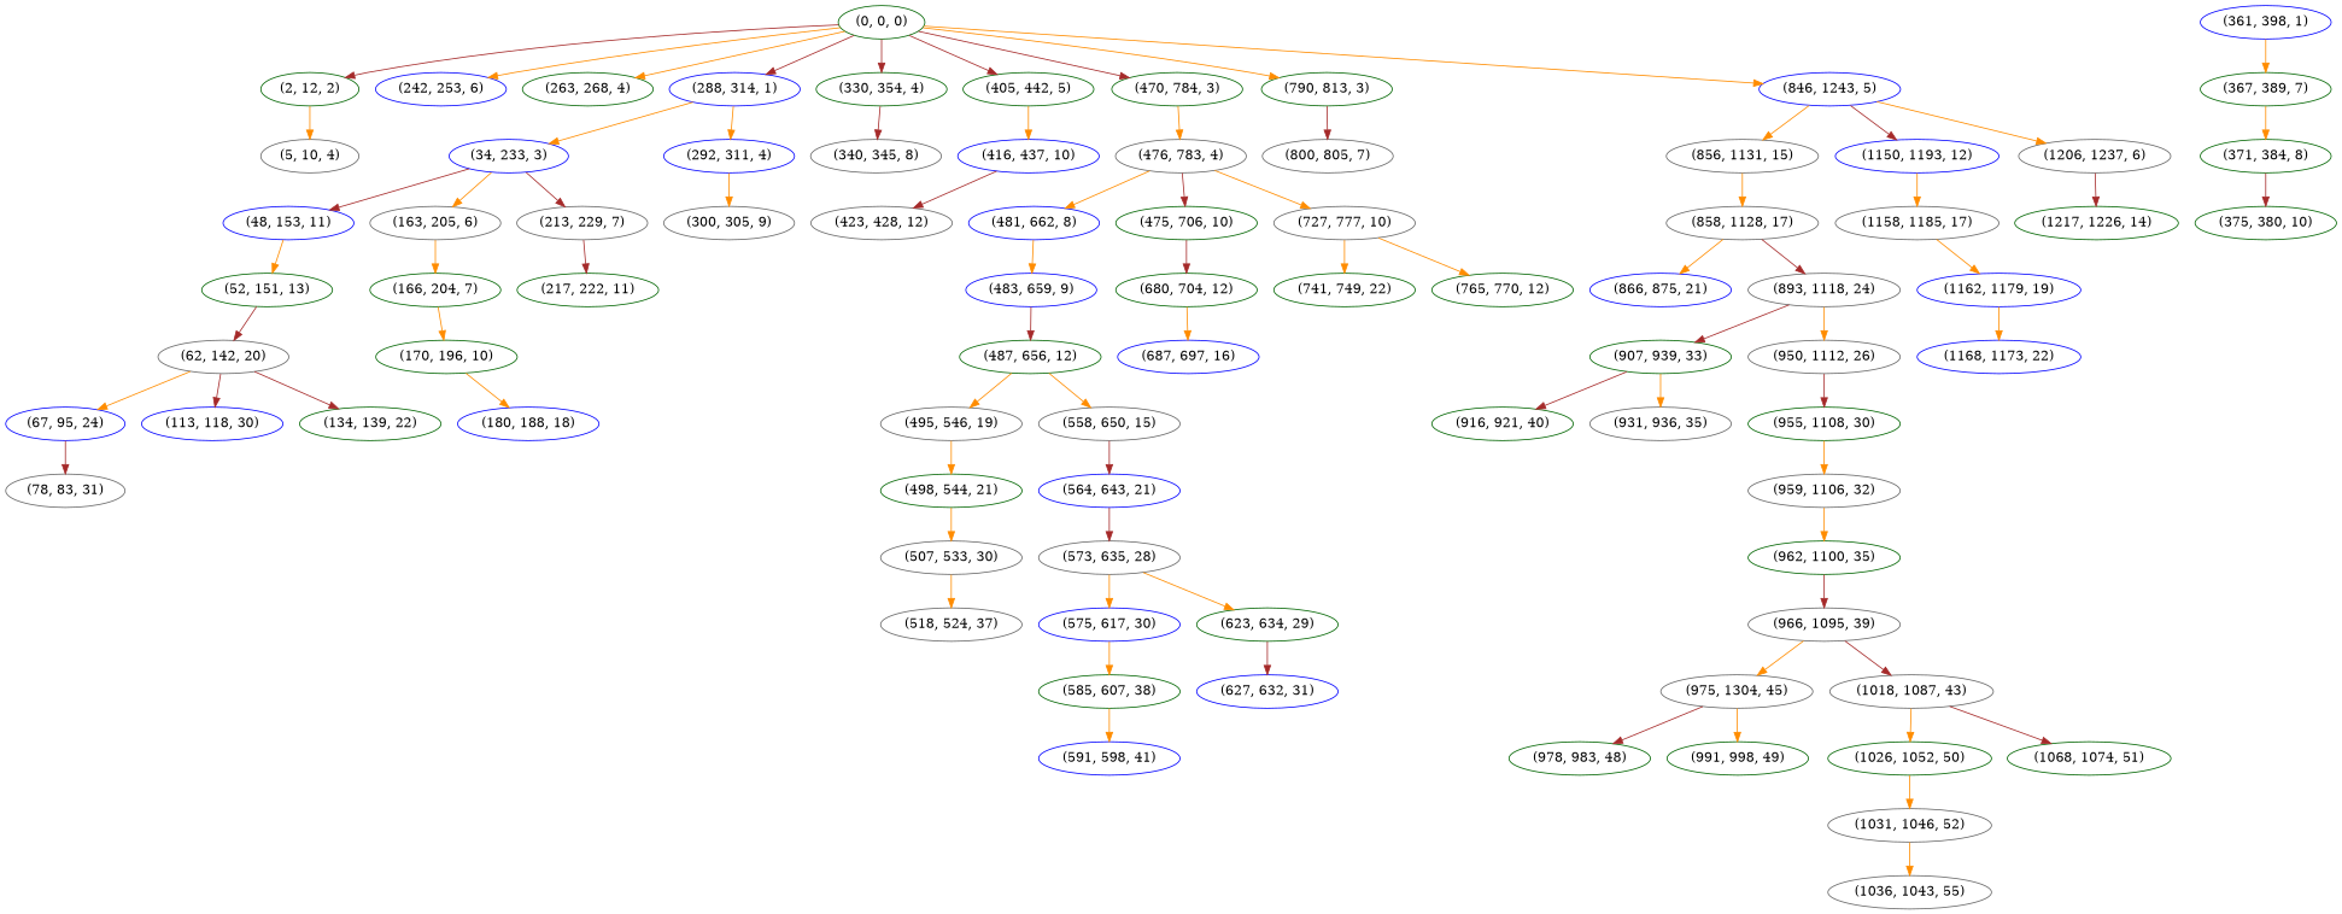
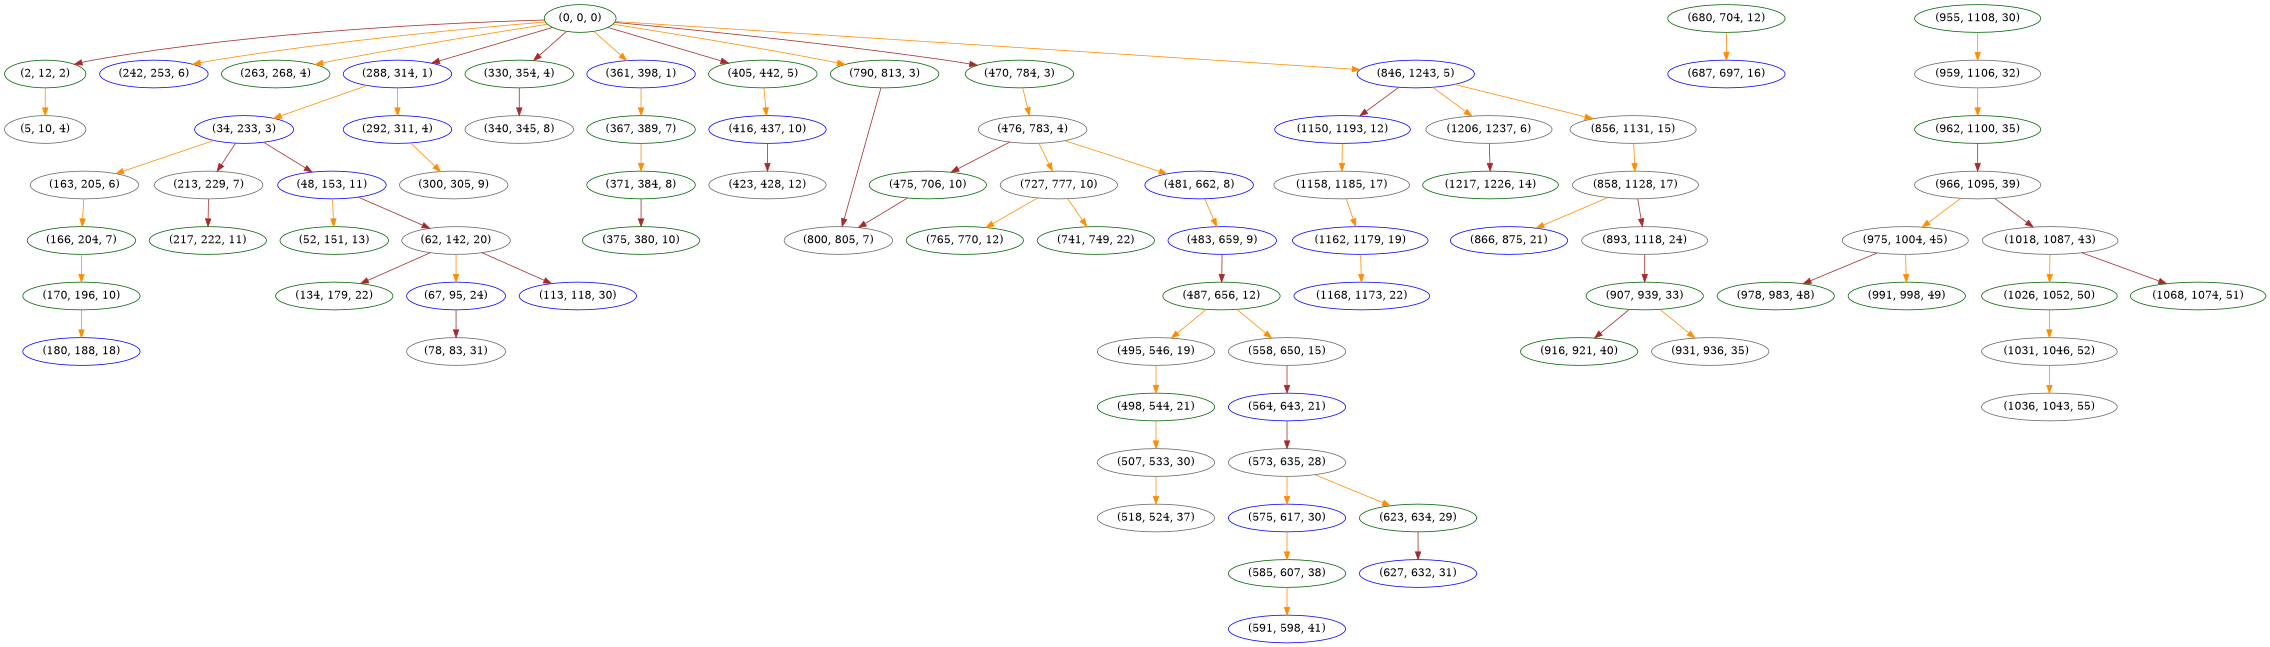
  digraph {
    node [color=darkgreen]
    edge [color=darkorange]
    "(0, 0, 0)"
    "(2, 12, 2)"
    "(242, 253, 6)" [color=blue]
    "(263, 268, 4)"
    "(288, 314, 1)" [color=blue]
    "(330, 354, 4)"
    "(361, 398, 1)" [color=blue]
    "(405, 442, 5)"
    "(470, 784, 3)"
    "(790, 813, 3)"
    "(846, 1243, 5)" [color=blue]
    "(5, 10, 4)" [color=gray40]
    "(34, 233, 3)" [color=blue]
    "(48, 153, 11)" [color=blue]
    "(163, 205, 6)" [color=gray40]
    "(213, 229, 7)" [color=gray40]
    "(292, 311, 4)" [color=blue]
    "(340, 345, 8)" [color=gray40]
    "(367, 389, 7)"
    "(416, 437, 10)" [color=blue]
    "(476, 783, 4)" [color=gray40]
    "(800, 805, 7)" [color=gray40]
    "(856, 1131, 15)" [color=gray40]
    "(1150, 1193, 12)" [color=blue]
    "(1206, 1237, 6)" [color=gray40]
    "(52, 151, 13)"
    "(166, 204, 7)"
    "(217, 222, 11)"
    "(62, 142, 20)" [color=gray40]
    "(67, 95, 24)" [color=blue]
    "(113, 118, 30)" [color=blue]
-   "(134, 139, 22)"
+   "(134, 139, 22)" [label="(134, 179, 22)"]
    "(78, 83, 31)" [color=gray40]
    "(170, 196, 10)"
    "(180, 188, 18)" [color=blue]
    "(300, 305, 9)" [color=gray40]
    "(371, 384, 8)"
    "(375, 380, 10)"
    "(423, 428, 12)" [color=gray40]
    "(481, 662, 8)" [color=blue]
    n41 [label="(475, 706, 10)"]
    "(727, 777, 10)" [color=gray40]
    "(483, 659, 9)" [color=blue]
    "(680, 704, 12)"
    "(741, 749, 22)"
    "(765, 770, 12)"
    "(487, 656, 12)"
    "(495, 546, 19)" [color=gray40]
    "(558, 650, 15)" [color=gray40]
    "(498, 544, 21)"
    "(564, 643, 21)" [color=blue]
    "(507, 533, 30)" [color=gray40]
    "(518, 524, 37)" [color=gray40]
    "(573, 635, 28)" [color=gray40]
    "(575, 617, 30)" [color=blue]
    "(623, 634, 29)"
    "(585, 607, 38)"
    "(627, 632, 31)" [color=blue]
    "(591, 598, 41)" [color=blue]
    "(687, 697, 16)" [color=blue]
    "(858, 1128, 17)" [color=gray40]
    "(1158, 1185, 17)" [color=gray40]
    "(1217, 1226, 14)"
    "(866, 875, 21)" [color=blue]
    "(893, 1118, 24)" [color=gray40]
    "(907, 939, 33)"
-   "(950, 1112, 26)" [color=gray40]
    "(916, 921, 40)"
    "(931, 936, 35)" [color=gray40]
    "(955, 1108, 30)"
    "(959, 1106, 32)" [color=gray40]
    "(962, 1100, 35)"
    "(966, 1095, 39)" [color=gray40]
-   "(975, 1004, 45)" [color=gray40 label="(975, 1304, 45)"]
+   "(975, 1004, 45)" [color=gray40]
    "(1018, 1087, 43)" [color=gray40]
    "(978, 983, 48)"
    "(991, 998, 49)"
    "(1026, 1052, 50)"
    "(1068, 1074, 51)"
    "(1031, 1046, 52)" [color=gray40]
    "(1036, 1043, 55)" [color=gray40]
    "(1162, 1179, 19)" [color=blue]
    "(1168, 1173, 22)" [color=blue]
    "(0, 0, 0)" -> "(2, 12, 2)" [color=brown]
    "(0, 0, 0)" -> "(242, 253, 6)"
    "(0, 0, 0)" -> "(263, 268, 4)"
    "(0, 0, 0)" -> "(288, 314, 1)" [color=brown]
    "(0, 0, 0)" -> "(330, 354, 4)" [color=brown]
+   "(0, 0, 0)" -> "(361, 398, 1)"
    "(0, 0, 0)" -> "(405, 442, 5)" [color=brown]
    "(0, 0, 0)" -> "(470, 784, 3)" [color=brown]
    "(0, 0, 0)" -> "(790, 813, 3)"
    "(0, 0, 0)" -> "(846, 1243, 5)"
    "(2, 12, 2)" -> "(5, 10, 4)"
    "(288, 314, 1)" -> "(34, 233, 3)"
    "(288, 314, 1)" -> "(292, 311, 4)"
    "(330, 354, 4)" -> "(340, 345, 8)" [color=brown]
    "(361, 398, 1)" -> "(367, 389, 7)"
    "(405, 442, 5)" -> "(416, 437, 10)"
    "(470, 784, 3)" -> "(476, 783, 4)"
    "(790, 813, 3)" -> "(800, 805, 7)" [color=brown]
    "(846, 1243, 5)" -> "(856, 1131, 15)"
    "(846, 1243, 5)" -> "(1150, 1193, 12)" [color=brown]
    "(846, 1243, 5)" -> "(1206, 1237, 6)"
    "(34, 233, 3)" -> "(48, 153, 11)" [color=brown]
    "(34, 233, 3)" -> "(163, 205, 6)"
    "(34, 233, 3)" -> "(213, 229, 7)" [color=brown]
    "(48, 153, 11)" -> "(52, 151, 13)"
    "(163, 205, 6)" -> "(166, 204, 7)"
    "(213, 229, 7)" -> "(217, 222, 11)" [color=brown]
    "(292, 311, 4)" -> "(300, 305, 9)"
    "(367, 389, 7)" -> "(371, 384, 8)"
    "(416, 437, 10)" -> "(423, 428, 12)" [color=brown]
    "(476, 783, 4)" -> "(481, 662, 8)"
    "(476, 783, 4)" -> n41 [color=brown]
    "(476, 783, 4)" -> "(727, 777, 10)"
    "(856, 1131, 15)" -> "(858, 1128, 17)"
    "(1150, 1193, 12)" -> "(1158, 1185, 17)"
    "(1206, 1237, 6)" -> "(1217, 1226, 14)" [color=brown]
-   "(52, 151, 13)" -> "(62, 142, 20)" [color=brown]
+   "(48, 153, 11)" -> "(62, 142, 20)" [color=brown]
    "(166, 204, 7)" -> "(170, 196, 10)"
    "(62, 142, 20)" -> "(67, 95, 24)"
    "(62, 142, 20)" -> "(113, 118, 30)" [color=brown]
    "(62, 142, 20)" -> "(134, 139, 22)" [color=brown]
    "(67, 95, 24)" -> "(78, 83, 31)" [color=brown]
    "(170, 196, 10)" -> "(180, 188, 18)"
    "(371, 384, 8)" -> "(375, 380, 10)" [color=brown]
    "(481, 662, 8)" -> "(483, 659, 9)"
-   n41 -> "(680, 704, 12)" [color=brown]
+   n41 -> "(800, 805, 7)" [color=brown]
    "(727, 777, 10)" -> "(741, 749, 22)"
    "(727, 777, 10)" -> "(765, 770, 12)"
    "(483, 659, 9)" -> "(487, 656, 12)" [color=brown]
    "(680, 704, 12)" -> "(687, 697, 16)"
    "(487, 656, 12)" -> "(495, 546, 19)"
    "(487, 656, 12)" -> "(558, 650, 15)"
    "(495, 546, 19)" -> "(498, 544, 21)"
    "(558, 650, 15)" -> "(564, 643, 21)" [color=brown]
    "(498, 544, 21)" -> "(507, 533, 30)"
    "(564, 643, 21)" -> "(573, 635, 28)" [color=brown]
    "(507, 533, 30)" -> "(518, 524, 37)"
    "(573, 635, 28)" -> "(575, 617, 30)"
    "(573, 635, 28)" -> "(623, 634, 29)"
    "(575, 617, 30)" -> "(585, 607, 38)"
    "(623, 634, 29)" -> "(627, 632, 31)" [color=brown]
    "(585, 607, 38)" -> "(591, 598, 41)"
    "(858, 1128, 17)" -> "(866, 875, 21)"
    "(858, 1128, 17)" -> "(893, 1118, 24)" [color=brown]
    "(1158, 1185, 17)" -> "(1162, 1179, 19)"
    "(893, 1118, 24)" -> "(907, 939, 33)" [color=brown]
-   "(893, 1118, 24)" -> "(950, 1112, 26)"
    "(907, 939, 33)" -> "(916, 921, 40)" [color=brown]
    "(907, 939, 33)" -> "(931, 936, 35)"
-   "(950, 1112, 26)" -> "(955, 1108, 30)" [color=brown]
    "(955, 1108, 30)" -> "(959, 1106, 32)"
    "(959, 1106, 32)" -> "(962, 1100, 35)"
    "(962, 1100, 35)" -> "(966, 1095, 39)" [color=brown]
    "(966, 1095, 39)" -> "(975, 1004, 45)"
    "(966, 1095, 39)" -> "(1018, 1087, 43)" [color=brown]
    "(975, 1004, 45)" -> "(978, 983, 48)" [color=brown]
    "(975, 1004, 45)" -> "(991, 998, 49)"
    "(1018, 1087, 43)" -> "(1026, 1052, 50)"
    "(1018, 1087, 43)" -> "(1068, 1074, 51)" [color=brown]
    "(1026, 1052, 50)" -> "(1031, 1046, 52)"
    "(1031, 1046, 52)" -> "(1036, 1043, 55)"
    "(1162, 1179, 19)" -> "(1168, 1173, 22)"
  }
